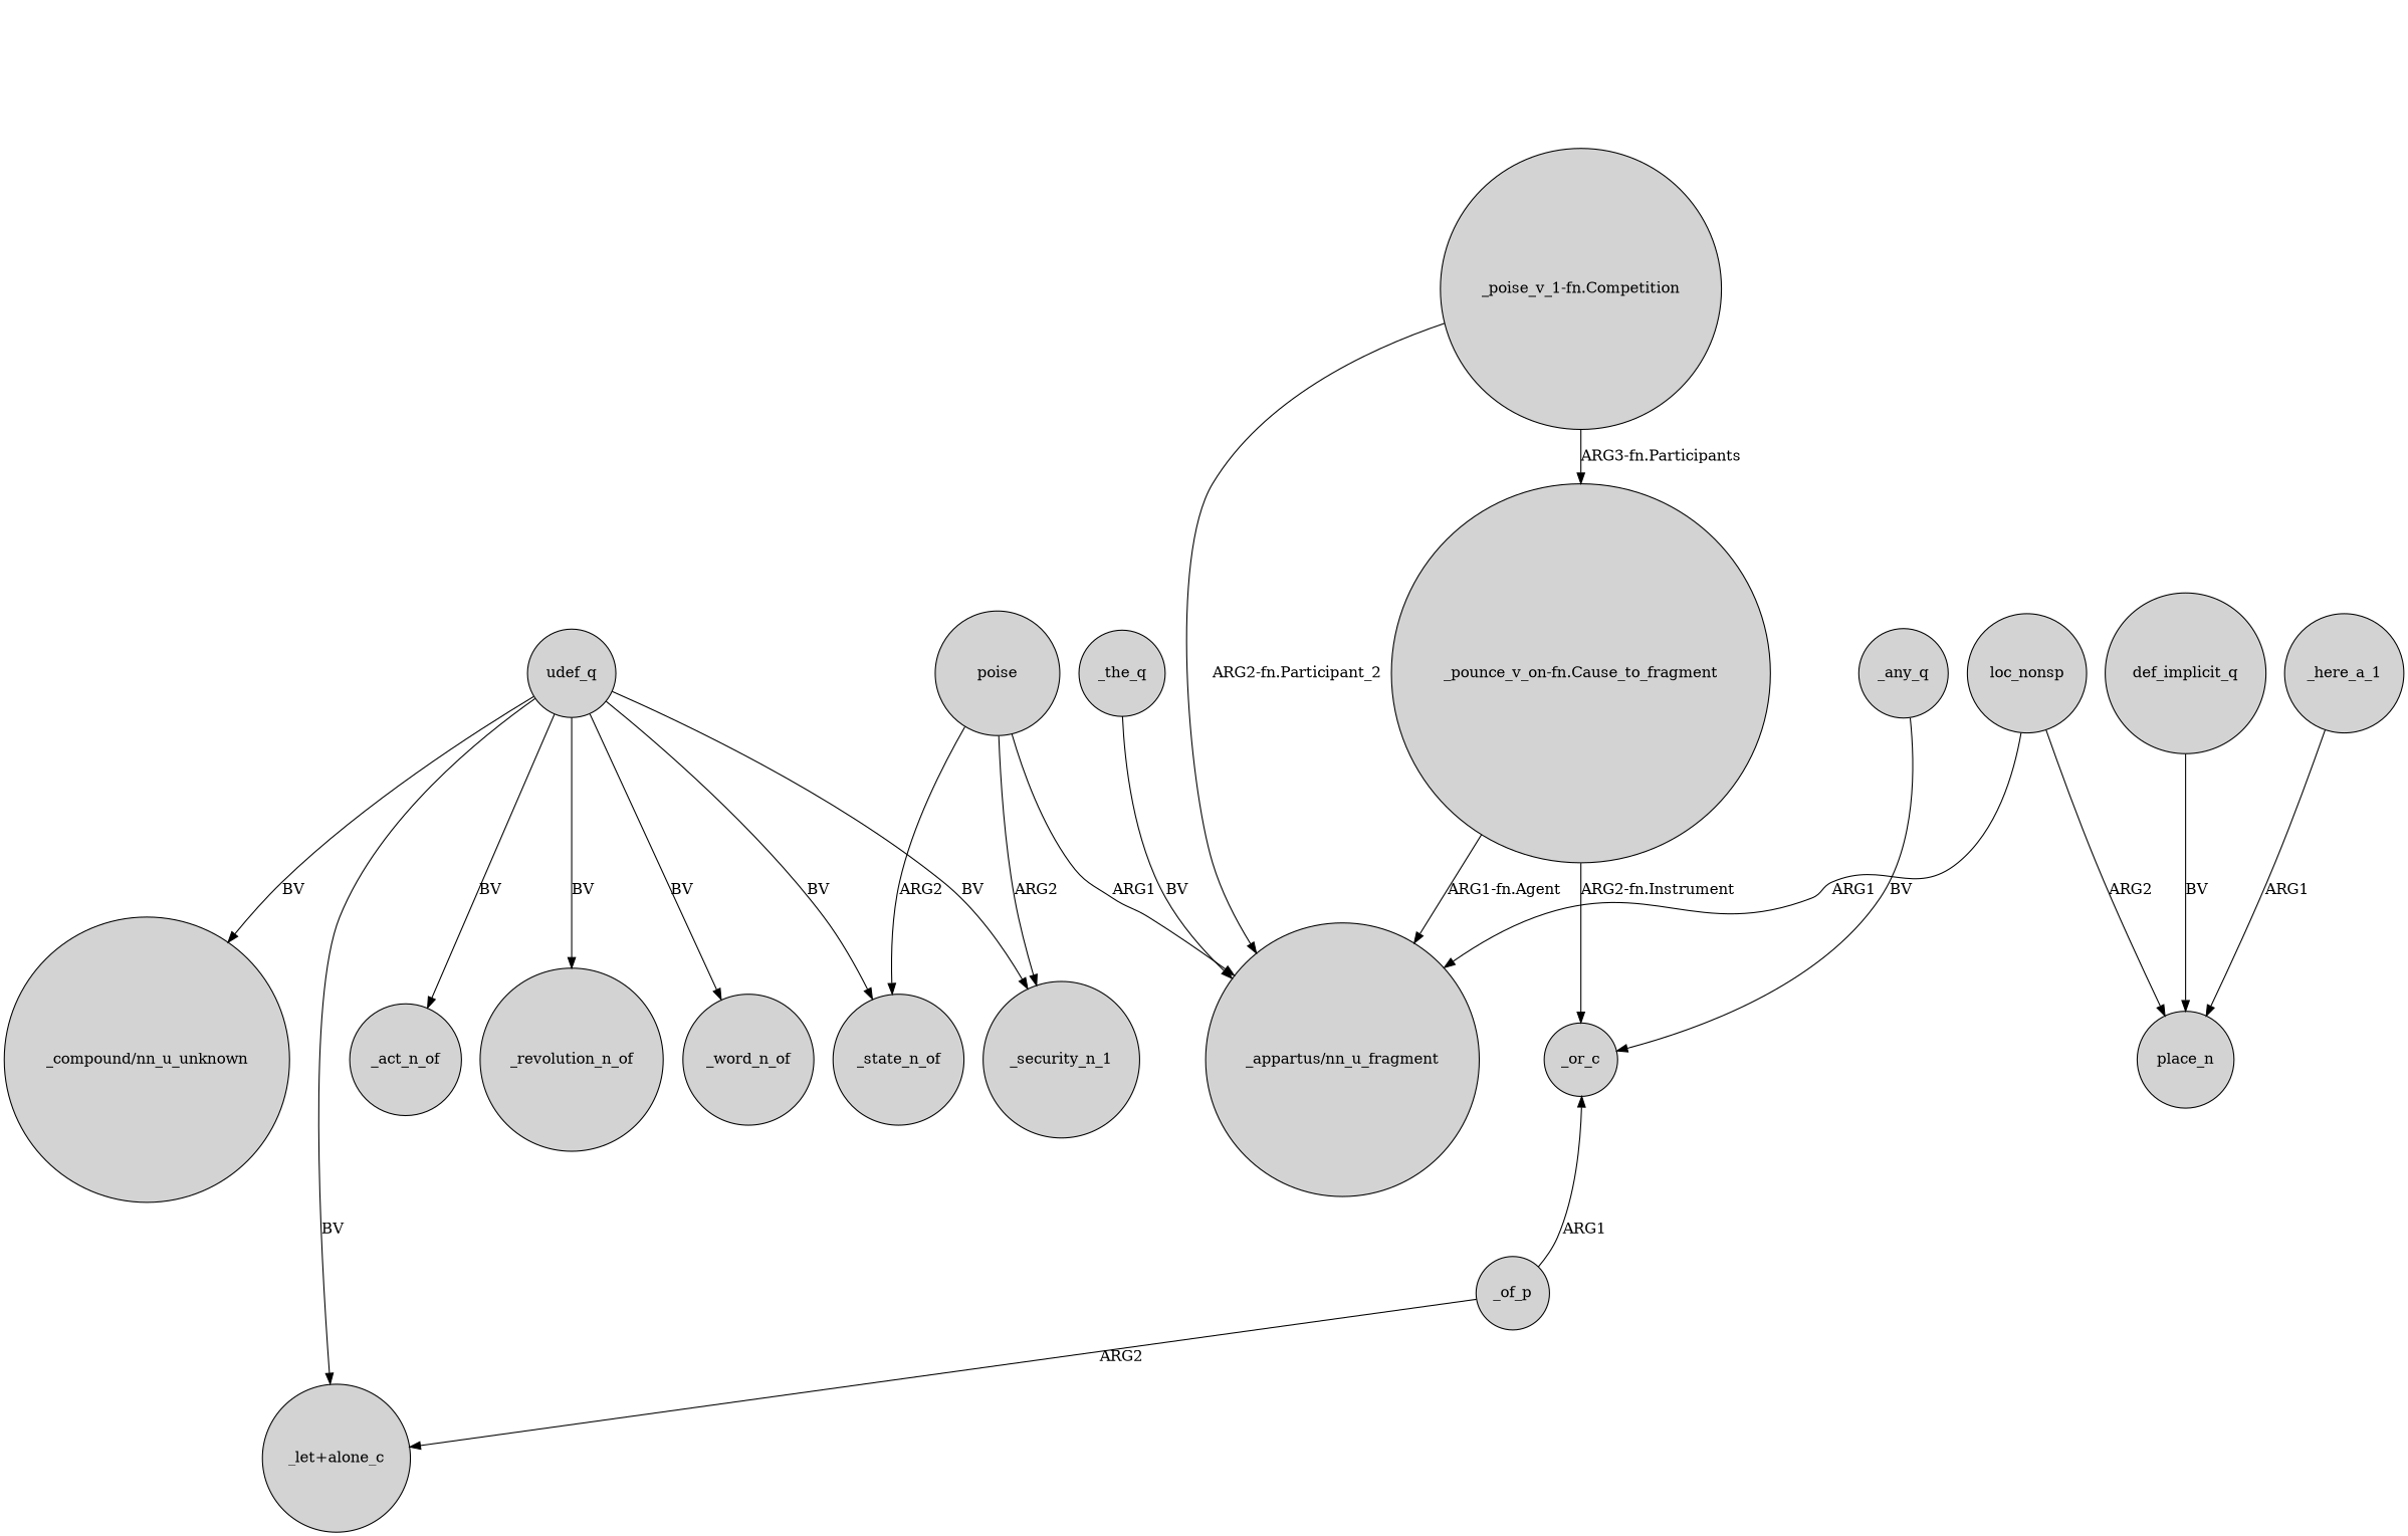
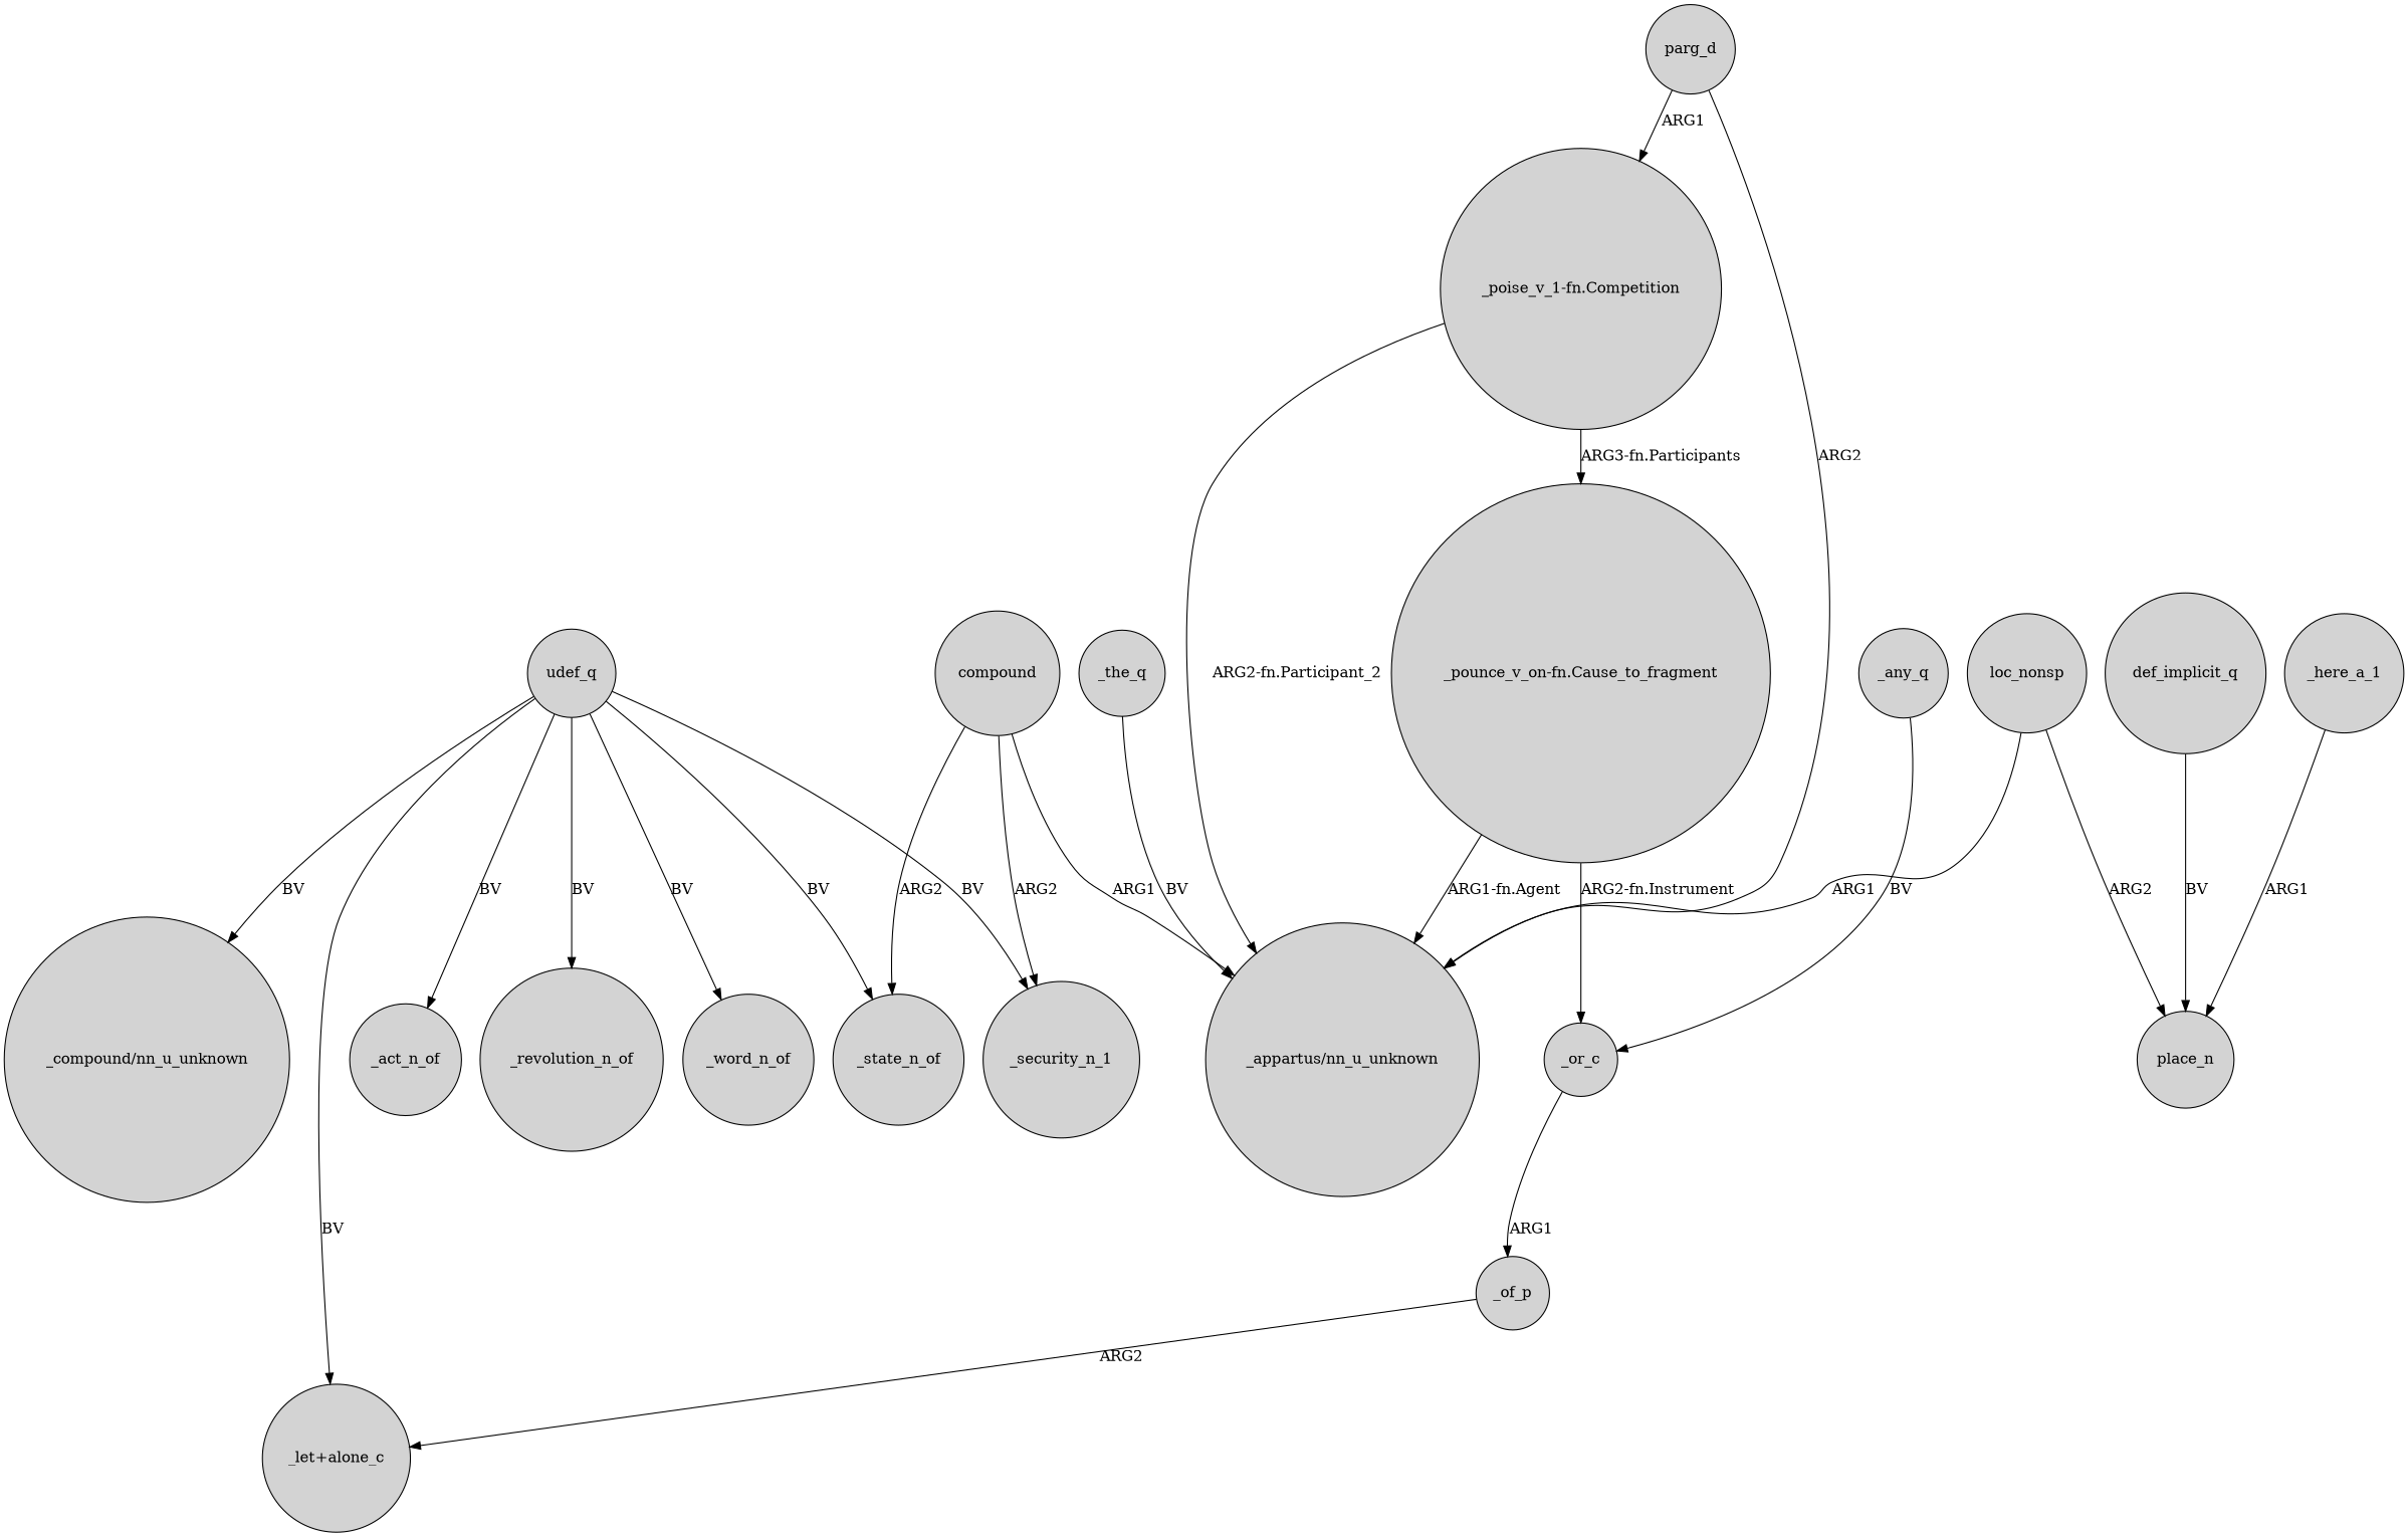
  digraph {
    node [shape=circle style=filled]
    "_pounce_v_on-fn.Cause_to_fragment"
    _or_c
-   "_appartus/nn_u_unknown" [label="_appartus/nn_u_fragment"]
+   "_appartus/nn_u_unknown"
    _any_q
+   parg_d
    "_poise_v_1-fn.Competition"
    def_implicit_q
    place_n
    _the_q
    loc_nonsp
    _of_p
    "_let+alone_c"
-   compound [label=poise]
+   compound
    _security_n_1
    _state_n_of
    _here_a_1
    udef_q
    _act_n_of
    _revolution_n_of
    _word_n_of
    n21 [label="_compound/nn_u_unknown"]
    "_pounce_v_on-fn.Cause_to_fragment" -> _or_c [label="ARG2-fn.Instrument"]
    "_pounce_v_on-fn.Cause_to_fragment" -> "_appartus/nn_u_unknown" [label="ARG1-fn.Agent"]
    _any_q -> _or_c [label=BV]
+   parg_d -> "_appartus/nn_u_unknown" [label=ARG2]
+   parg_d -> "_poise_v_1-fn.Competition" [label=ARG1]
    "_poise_v_1-fn.Competition" -> "_pounce_v_on-fn.Cause_to_fragment" [label="ARG3-fn.Participants"]
    "_poise_v_1-fn.Competition" -> "_appartus/nn_u_unknown" [label="ARG2-fn.Participant_2"]
    def_implicit_q -> place_n [label=BV]
    _the_q -> "_appartus/nn_u_unknown" [label=BV]
    loc_nonsp -> "_appartus/nn_u_unknown" [label=ARG1]
    loc_nonsp -> place_n [label=ARG2]
-   _of_p -> _or_c [label=ARG1]
+   _or_c -> _of_p [label=ARG1]
    _of_p -> "_let+alone_c" [label=ARG2]
    compound -> "_appartus/nn_u_unknown" [label=ARG1]
    compound -> _security_n_1 [label=ARG2]
    compound -> _state_n_of [label=ARG2]
    _here_a_1 -> place_n [label=ARG1]
    udef_q -> "_let+alone_c" [label=BV]
    udef_q -> _security_n_1 [label=BV]
    udef_q -> _state_n_of [label=BV]
    udef_q -> _act_n_of [label=BV]
    udef_q -> _revolution_n_of [label=BV]
    udef_q -> _word_n_of [label=BV]
    udef_q -> n21 [label=BV]
  }
